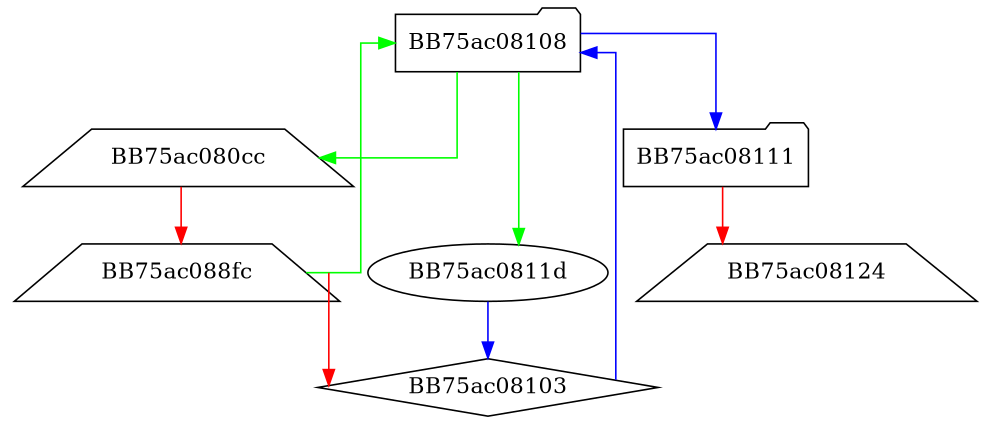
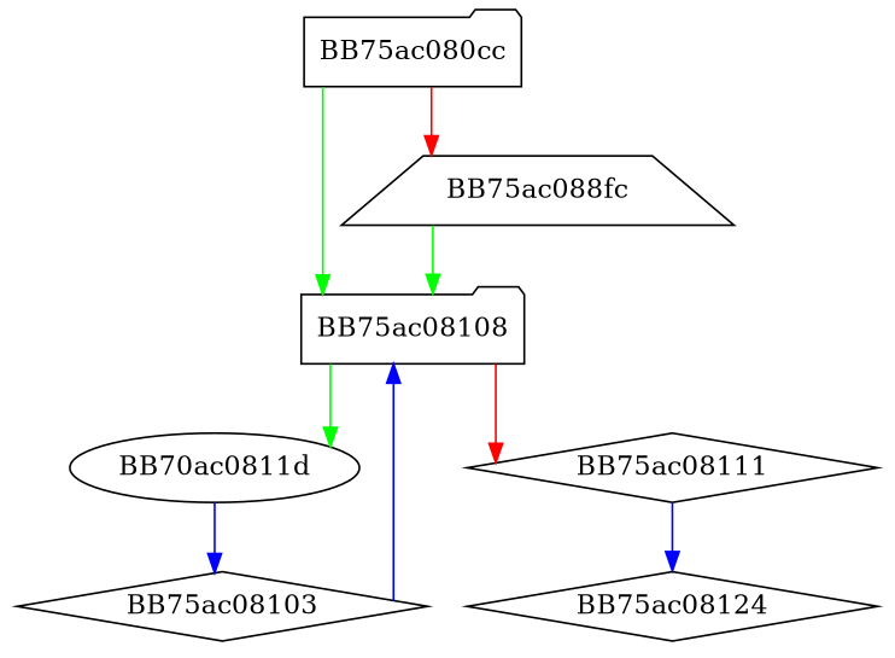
  digraph {
    splines=ortho
    node [shape=folder]
    edge [color=green]
    BB75ac08108
-   BB75ac080cc [shape=trapezium]
+   BB75ac080cc
    n3 [label=BB75ac088fc shape=trapezium]
-   BB75ac0811d [shape=ellipse]
-   BB75ac08111
+   BB75ac0811d [shape=ellipse label=BB70ac0811d]
+   BB75ac08111 [shape=diamond]
    BB75ac08103 [shape=diamond]
-   BB75ac08124 [shape=trapezium]
+   BB75ac08124 [shape=diamond]
    BB75ac08108 -> BB75ac0811d
-   BB75ac08108 -> BB75ac08111 [color=blue]
-   BB75ac08108 -> BB75ac080cc
+   BB75ac08108 -> BB75ac08111 [color=red]
+   BB75ac080cc -> BB75ac08108
    BB75ac080cc -> n3 [color=red]
    n3 -> BB75ac08108
-   n3 -> BB75ac08103 [color=red]
    BB75ac0811d -> BB75ac08103 [color=blue]
-   BB75ac08111 -> BB75ac08124 [color=red]
+   BB75ac08111 -> BB75ac08124 [color=blue]
    BB75ac08103 -> BB75ac08108 [color=blue]
  }
